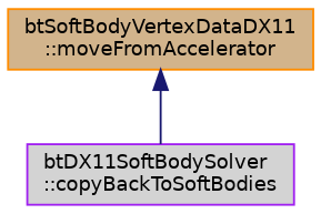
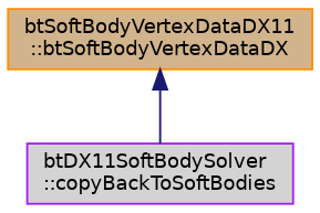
  digraph {
    rankdir=TB
    node [fontname=Helvetica fontsize=10 shape=record style=filled]
-   n1 [color=darkorange fillcolor=tan fontcolor=black height=0.2 label="btSoftBodyVertexDataDX11\l::moveFromAccelerator" width=0.4]
+   n1 [color=darkorange fillcolor=tan fontcolor=black height=0.2 label="btSoftBodyVertexDataDX11\l::btSoftBodyVertexDataDX" width=0.4]
    n2 [color=purple fillcolor=lightgrey height=0.2 label="btDX11SoftBodySolver\l::copyBackToSoftBodies" width=0.4]
    n1 -> n2 [color=midnightblue dir=back fontname=Helvetica fontsize=10 labelfontname=Helvetica labelfontsize=10 style=solid]
  }
